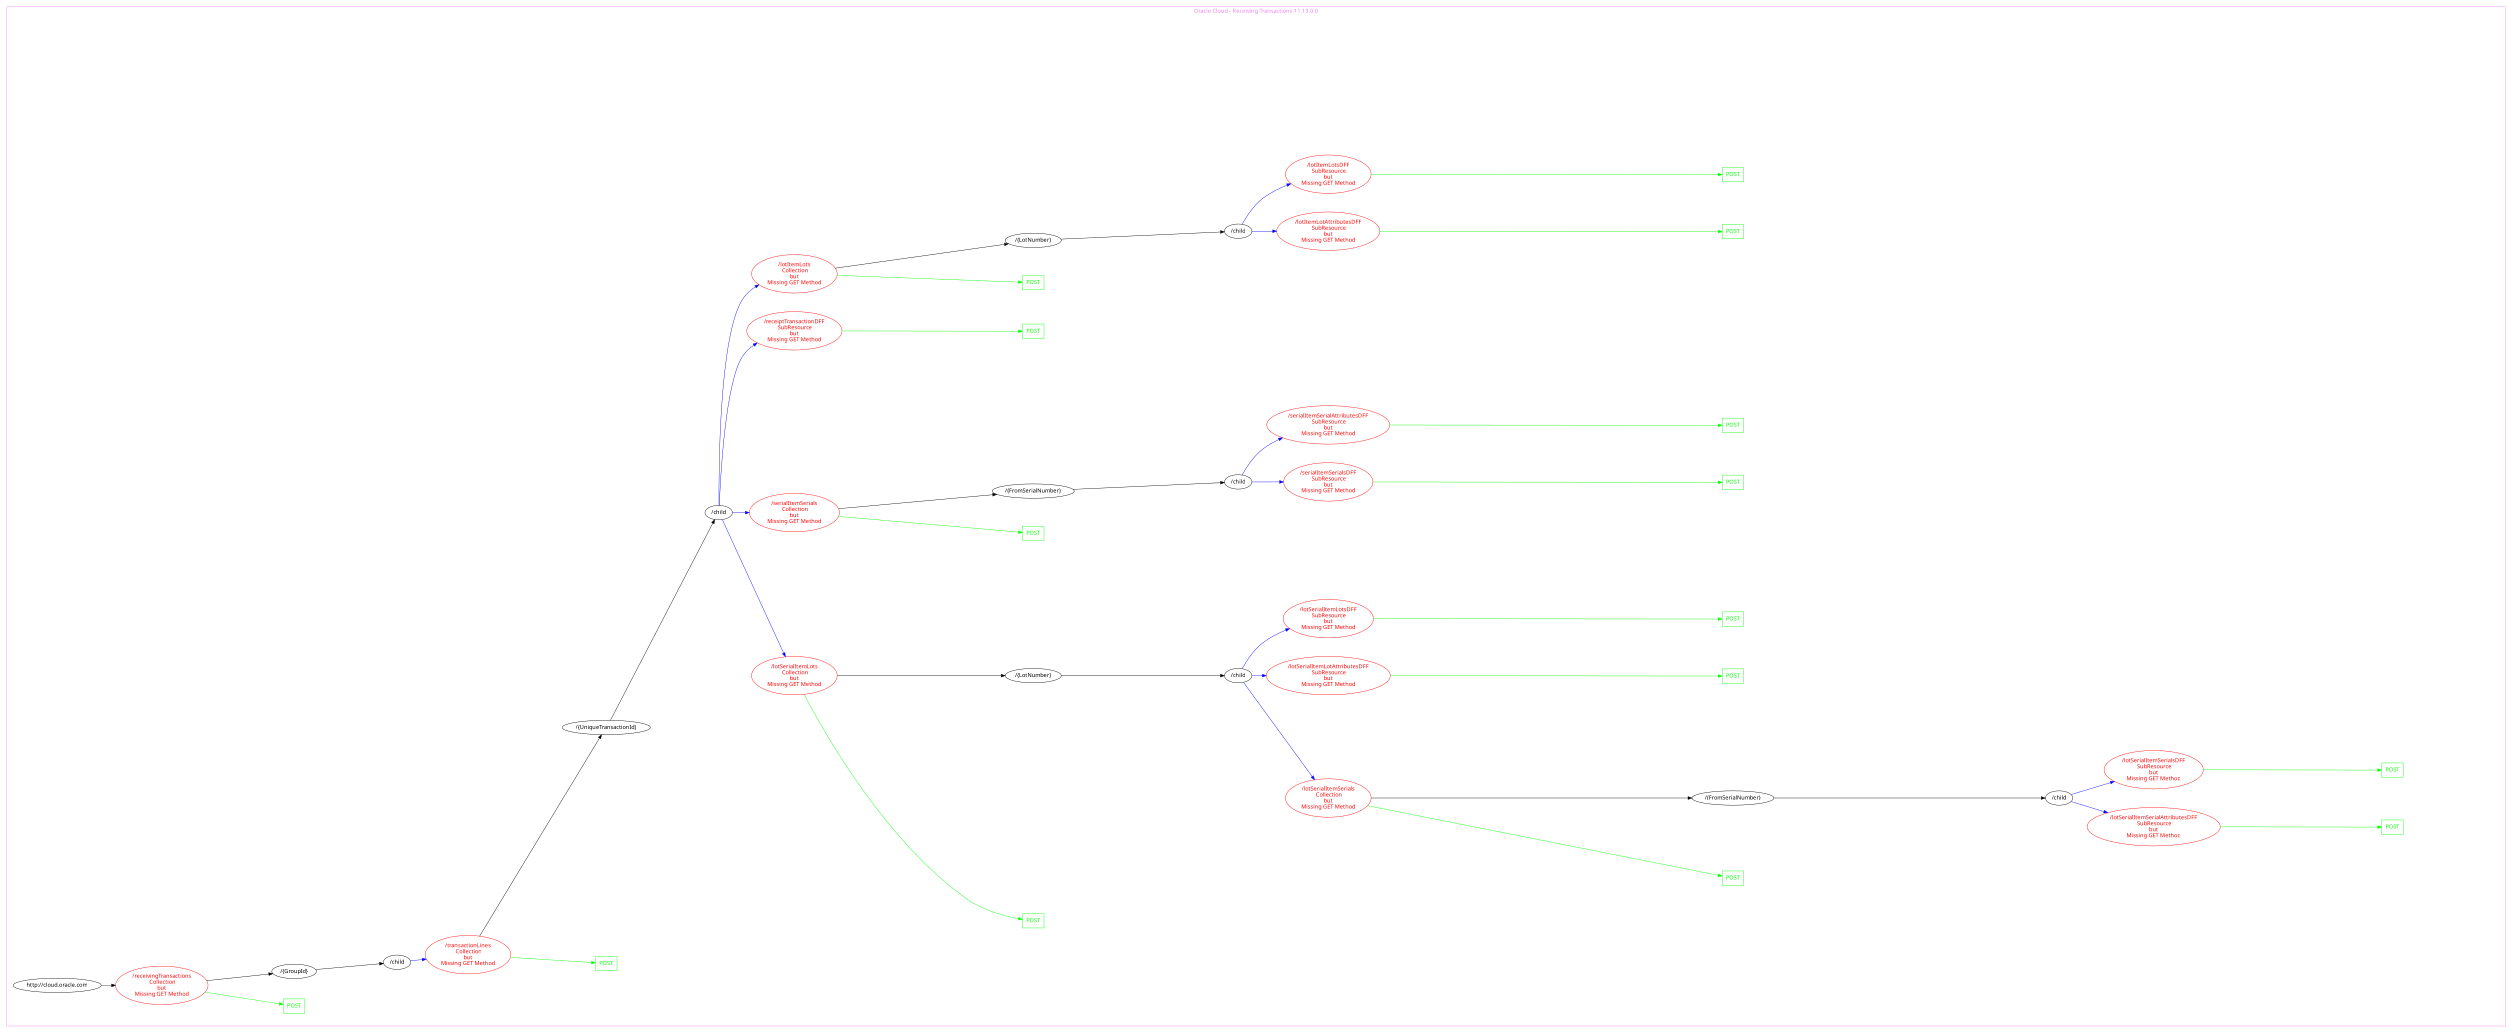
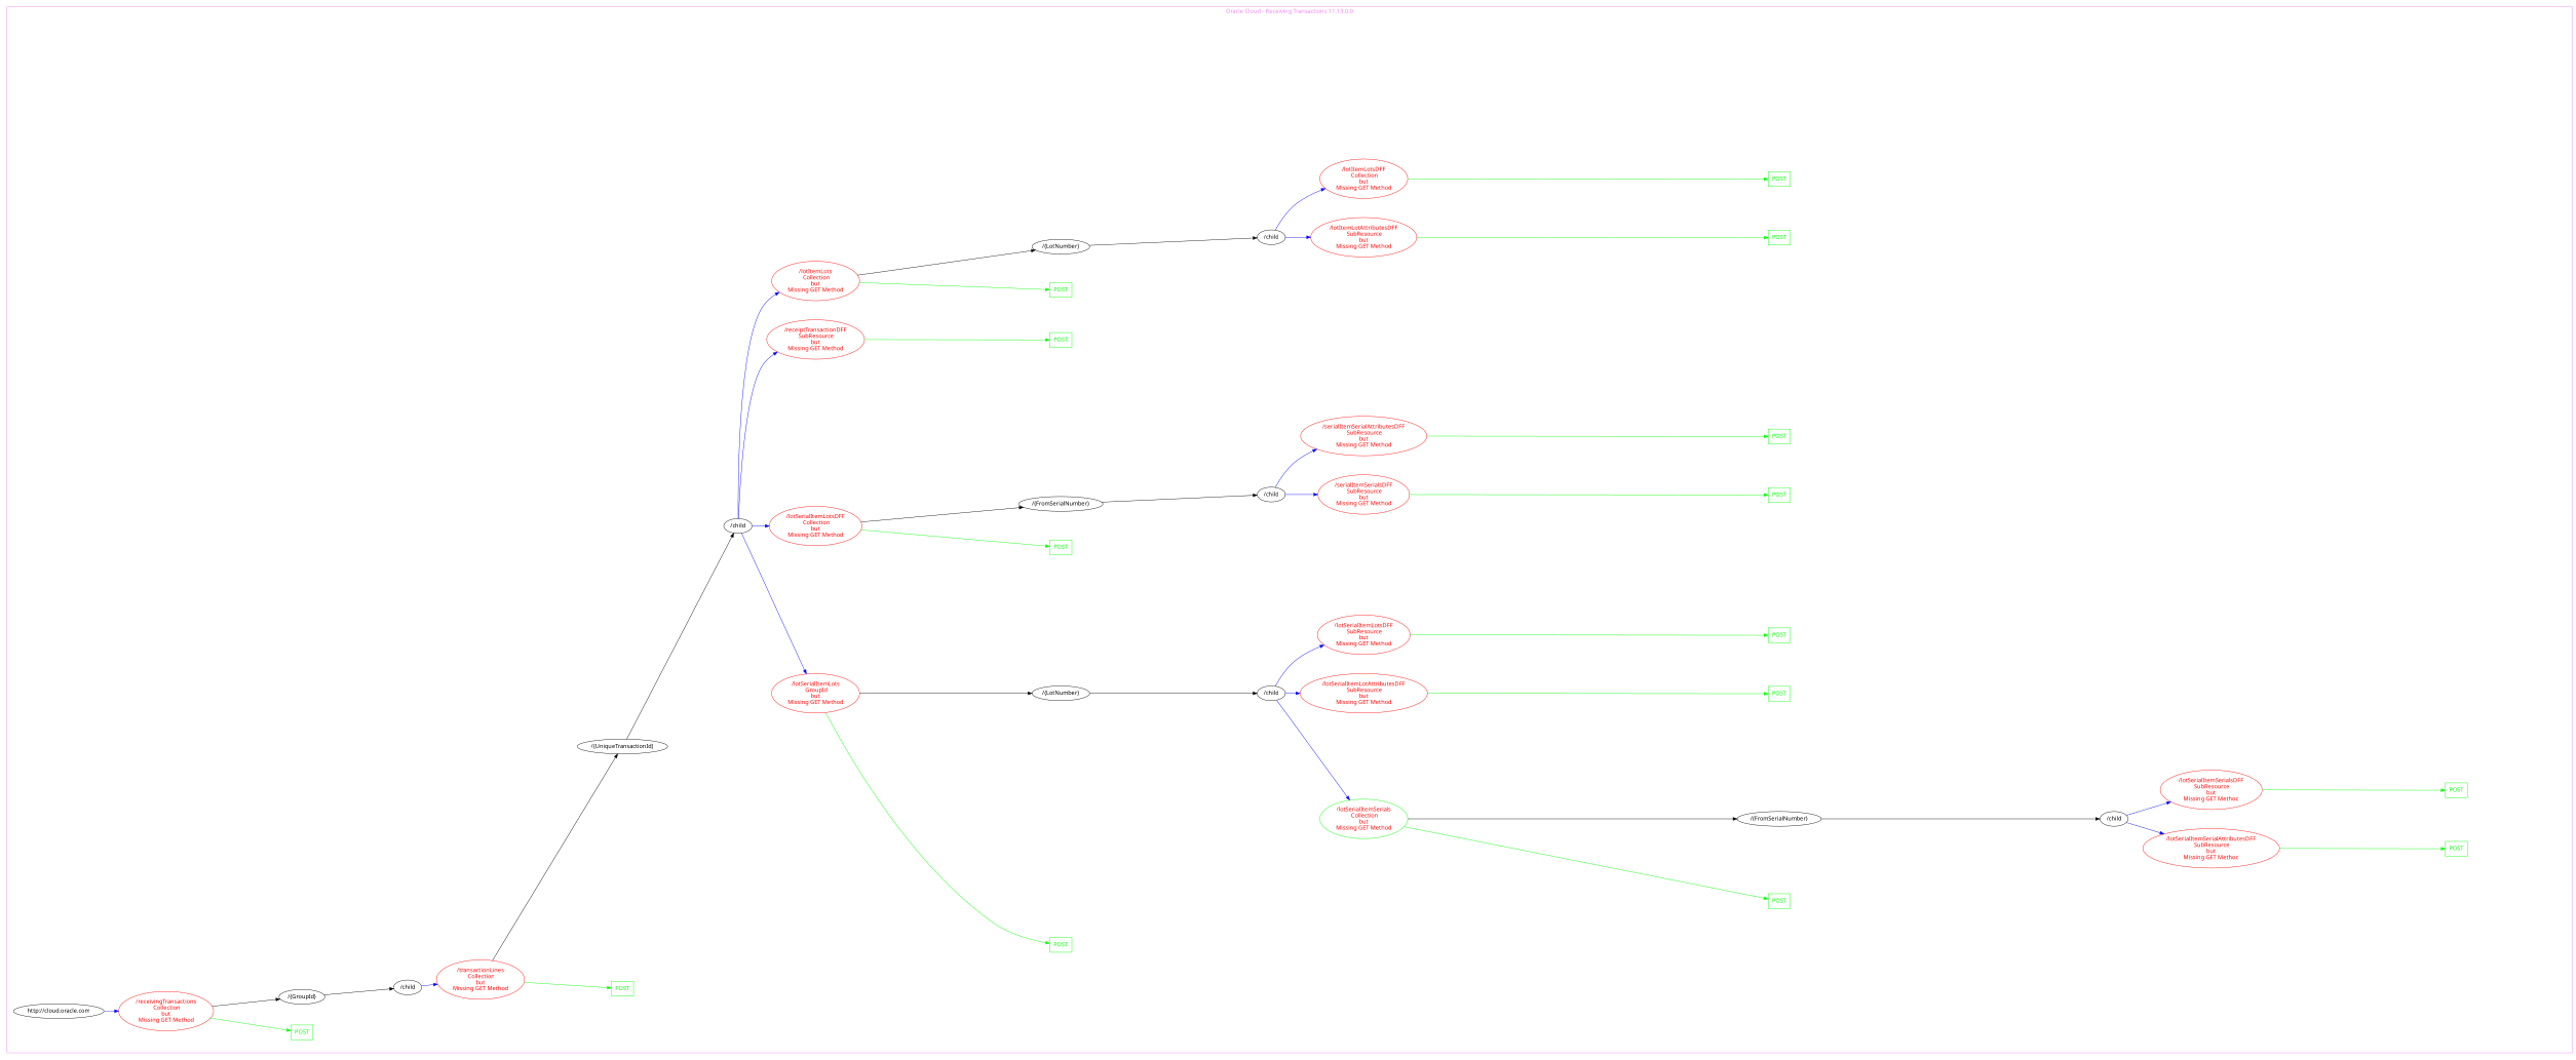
  digraph {
    rankdir=LR
    fontname="Noto Sans"
    node [color=green fontcolor=green shape=ellipse fontname="Noto Sans"]
    edge [color=green fontcolor=green fontname="Noto Sans"]
    n1 [label=POST shape=box]
    n2 [label=POST shape=box]
    n3 [label=POST shape=box]
    n4 [label=POST shape=box]
    n5 [label=POST shape=box]
    n6 [color=red fontcolor=red label="/lotSerialItemSerialAttributesDFF\n SubResource\nbut\nMissing GET Method"]
    n7 [label=POST shape=box]
    n8 [color=red fontcolor=red label="/lotSerialItemSerialsDFF\n SubResource\nbut\nMissing GET Method"]
    n9 [color=black fontcolor=black label="/child"]
    n10 [color=black fontcolor=black label="/{FromSerialNumber}"]
-   n11 [color=red fontcolor=red label="/lotSerialItemSerials\n Collection\nbut\nMissing GET Method"]
+   n11 [fontcolor=red label="/lotSerialItemSerials\n Collection\nbut\nMissing GET Method"]
    n12 [label=POST shape=box]
    n13 [color=red fontcolor=red label="/lotSerialItemLotAttributesDFF\n SubResource\nbut\nMissing GET Method"]
    n14 [label=POST shape=box]
    n15 [color=red fontcolor=red label="/lotSerialItemLotsDFF\n SubResource\nbut\nMissing GET Method"]
    n16 [color=black fontcolor=black label="/child"]
    n17 [color=black fontcolor=black label="/{LotNumber}"]
-   n18 [color=red fontcolor=red label="/lotSerialItemLots\n Collection\nbut\nMissing GET Method"]
+   n18 [color=red fontcolor=red label="/lotSerialItemLots\n GroupId\nbut\nMissing GET Method"]
    n19 [label=POST shape=box]
    n20 [label=POST shape=box]
    n21 [color=red fontcolor=red label="/serialItemSerialsDFF\n SubResource\nbut\nMissing GET Method"]
    n22 [label=POST shape=box]
    n23 [color=red fontcolor=red label="/serialItemSerialAttributesDFF\n SubResource\nbut\nMissing GET Method"]
    n24 [color=black fontcolor=black label="/child"]
    n25 [color=black fontcolor=black label="/{FromSerialNumber}"]
-   n26 [color=red fontcolor=red label="/serialItemSerials\n Collection\nbut\nMissing GET Method"]
+   n26 [color=red fontcolor=red label="/lotSerialItemLotsDFF\n Collection\nbut\nMissing GET Method"]
    n27 [label=POST shape=box]
    n28 [color=red fontcolor=red label="/receiptTransactionDFF\n SubResource\nbut\nMissing GET Method"]
    n29 [label=POST shape=box]
    n30 [label=POST shape=box]
    n31 [color=red fontcolor=red label="/lotItemLotAttributesDFF\n SubResource\nbut\nMissing GET Method"]
    n32 [label=POST shape=box]
-   n33 [color=red fontcolor=red label="/lotItemLotsDFF\n SubResource\nbut\nMissing GET Method"]
+   n33 [color=red fontcolor=red label="/lotItemLotsDFF\n Collection\nbut\nMissing GET Method"]
    n34 [color=black fontcolor=black label="/child"]
    n35 [color=black fontcolor=black label="/{LotNumber}"]
    n36 [color=red fontcolor=red label="/lotItemLots\n Collection\nbut\nMissing GET Method"]
    n37 [color=black fontcolor=black label="/child"]
    n38 [color=black fontcolor=black label="/{UniqueTransactionId}"]
    n39 [color=red fontcolor=red label="/transactionLines\n Collection\nbut\nMissing GET Method"]
    n40 [color=black fontcolor=black label="/child"]
    n41 [color=black fontcolor=black label="/{GroupId}"]
    n42 [color=red fontcolor=red label="/receivingTransactions\n Collection\nbut\nMissing GET Method"]
    n43 [color=black fontcolor=black label="http://cloud.oracle.com"]
    subgraph cluster_1 {
      color=violet
      fontcolor=violet
      label="Oracle Cloud - Receiving Transactions 11.13.0.0"
      subgraph cluster_2 {
        color=white
        fontcolor=white
        n43
        subgraph cluster_3 {
          color=white
          fontcolor=white
          n42
          subgraph cluster_4 {
            color=white
            fontcolor=white
            n1
          }
          subgraph cluster_5 {
            color=white
            fontcolor=white
            n41
            subgraph cluster_6 {
              color=white
              fontcolor=white
              n40
              subgraph cluster_7 {
                color=white
                fontcolor=white
                n39
                subgraph cluster_8 {
                  color=white
                  fontcolor=white
                  n2
                }
                subgraph cluster_9 {
                  color=white
                  fontcolor=white
                  n38
                  subgraph cluster_10 {
                    color=white
                    fontcolor=white
                    n37
                    subgraph cluster_11 {
                      color=white
                      fontcolor=white
                      n18
                      subgraph cluster_12 {
                        color=white
                        fontcolor=white
                        n3
                      }
                      subgraph cluster_13 {
                        color=white
                        fontcolor=white
                        n17
                        subgraph cluster_14 {
                          color=white
                          fontcolor=white
                          n16
                          subgraph cluster_15 {
                            color=white
                            fontcolor=white
                            n11
                            subgraph cluster_16 {
                              color=white
                              fontcolor=white
                              n4
                            }
                            subgraph cluster_17 {
                              color=white
                              fontcolor=white
                              n10
                              subgraph cluster_18 {
                                color=white
                                fontcolor=white
                                n9
                                subgraph cluster_19 {
                                  color=white
                                  fontcolor=white
                                  n6
                                  subgraph cluster_20 {
                                    color=white
                                    fontcolor=white
                                    n5
                                  }
                                }
                                subgraph cluster_21 {
                                  color=white
                                  fontcolor=white
                                  n8
                                  subgraph cluster_22 {
                                    color=white
                                    fontcolor=white
                                    n7
                                  }
                                }
                              }
                            }
                          }
                          subgraph cluster_23 {
                            color=white
                            fontcolor=white
                            n13
                            subgraph cluster_24 {
                              color=white
                              fontcolor=white
                              n12
                            }
                          }
                          subgraph cluster_25 {
                            color=white
                            fontcolor=white
                            n15
                            subgraph cluster_26 {
                              color=white
                              fontcolor=white
                              n14
                            }
                          }
                        }
                      }
                    }
                    subgraph cluster_27 {
                      color=white
                      fontcolor=white
                      n26
                      subgraph cluster_28 {
                        color=white
                        fontcolor=white
                        n19
                      }
                      subgraph cluster_29 {
                        color=white
                        fontcolor=white
                        n25
                        subgraph cluster_30 {
                          color=white
                          fontcolor=white
                          n24
                          subgraph cluster_31 {
                            color=white
                            fontcolor=white
                            n21
                            subgraph cluster_32 {
                              color=white
                              fontcolor=white
                              n20
                            }
                          }
                          subgraph cluster_33 {
                            color=white
                            fontcolor=white
                            n23
                            subgraph cluster_34 {
                              color=white
                              fontcolor=white
                              n22
                            }
                          }
                        }
                      }
                    }
                    subgraph cluster_35 {
                      color=white
                      fontcolor=white
                      n28
                      subgraph cluster_36 {
                        color=white
                        fontcolor=white
                        n27
                      }
                    }
                    subgraph cluster_37 {
                      color=white
                      fontcolor=white
                      n36
                      subgraph cluster_38 {
                        color=white
                        fontcolor=white
                        n29
                      }
                      subgraph cluster_39 {
                        color=white
                        fontcolor=white
                        n35
                        subgraph cluster_40 {
                          color=white
                          fontcolor=white
                          n34
                          subgraph cluster_41 {
                            color=white
                            fontcolor=white
                            n31
                            subgraph cluster_42 {
                              color=white
                              fontcolor=white
                              n30
                            }
                          }
                          subgraph cluster_43 {
                            color=white
                            fontcolor=white
                            n33
                            subgraph cluster_44 {
                              color=white
                              fontcolor=white
                              n32
                            }
                          }
                        }
                      }
                    }
                  }
                }
              }
            }
          }
        }
      }
    }
    n6 -> n5
    n8 -> n7
    n9 -> n6 [color=blue fontcolor=blue]
    n9 -> n8 [color=blue fontcolor=blue]
    n10 -> n9 [color=black fontcolor=black]
    n11 -> n4
    n11 -> n10 [color=black fontcolor=black]
    n13 -> n12
    n15 -> n14
    n16 -> n11 [color=blue fontcolor=blue]
    n16 -> n13 [color=blue fontcolor=blue]
    n16 -> n15 [color=blue fontcolor=blue]
    n17 -> n16 [color=black fontcolor=black]
    n18 -> n3
    n18 -> n17 [color=black fontcolor=black]
    n21 -> n20
    n23 -> n22
    n24 -> n21 [color=blue fontcolor=blue]
    n24 -> n23 [color=blue fontcolor=blue]
    n25 -> n24 [color=black fontcolor=black]
    n26 -> n19
    n26 -> n25 [color=black fontcolor=black]
    n28 -> n27
    n31 -> n30
    n33 -> n32
    n34 -> n31 [color=blue fontcolor=blue]
    n34 -> n33 [color=blue fontcolor=blue]
    n35 -> n34 [color=black fontcolor=black]
    n36 -> n29
    n36 -> n35 [color=black fontcolor=black]
    n37 -> n18 [color=blue fontcolor=blue]
    n37 -> n26 [color=blue fontcolor=blue]
    n37 -> n28 [color=blue fontcolor=blue]
    n37 -> n36 [color=blue fontcolor=blue]
    n38 -> n37 [color=black fontcolor=black]
    n39 -> n2
    n39 -> n38 [color=black fontcolor=black]
    n40 -> n39 [color=blue fontcolor=blue]
    n41 -> n40 [color=black fontcolor=black]
    n42 -> n1
    n42 -> n41 [color=black fontcolor=black]
-   n43 -> n42 [color=black fontcolor=blue]
+   n43 -> n42 [color=blue fontcolor=blue]
  }
